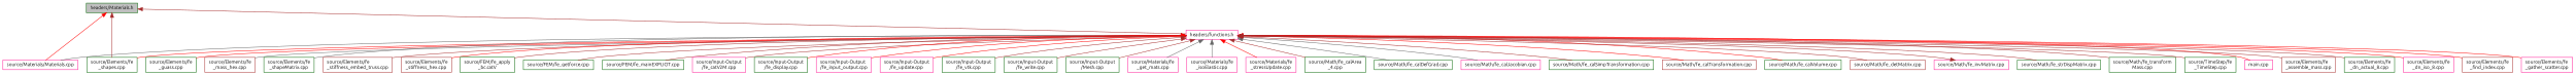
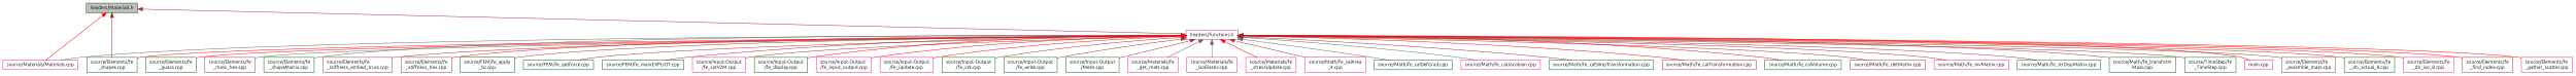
  digraph {
    fontname=Ubuntu
    node [color=darkgreen fillcolor=white fontname=Ubuntu fontsize=10 shape=record style=filled]
    edge [color=brown dir=back fontname=Ubuntu fontsize=10 labelfontname=Helvetica labelfontsize=10 style=solid]
    n1 [fillcolor=grey75 fontcolor=black height=0.2 label="headers/Materials.h" width=0.4]
    n2 [color=deeppink height=0.2 label="headers/functions.h" width=0.4]
    n3 [color=deeppink height=0.2 label="source/Materials/Materials.cpp" width=0.4]
    n4 [height=0.2 label="source/Elements/fe\l_shapes.cpp" width=0.4]
    n5 [color=deeppink height=0.2 label="main.cpp" width=0.4]
    n6 [color=brown height=0.2 label="source/Elements/fe\l_assemble_mass.cpp" width=0.4]
    n7 [height=0.2 label="source/Elements/fe\l_dn_actual_8.cpp" width=0.4]
    n8 [color=deeppink height=0.2 label="source/Elements/fe\l_dn_iso_8.cpp" width=0.4]
    n9 [color=brown height=0.2 label="source/Elements/fe\l_find_index.cpp" width=0.4]
    n10 [color=deeppink height=0.2 label="source/Elements/fe\l_gather_scatter.cpp" width=0.4]
    n11 [height=0.2 label="source/Elements/fe\l_guass.cpp" width=0.4]
    n12 [color=brown height=0.2 label="source/Elements/fe\l_mass_hex.cpp" width=0.4]
    n13 [height=0.2 label="source/Elements/fe\l_shapeMatrix.cpp" width=0.4]
    n14 [color=brown height=0.2 label="source/Elements/fe\l_stiffness_embed_truss.cpp" width=0.4]
    n15 [color=brown height=0.2 label="source/Elements/fe\l_stiffness_hex.cpp" width=0.4]
-   n16 [height=0.2 label="source/FEM/fe_apply\l_bc.catV" width=0.4]
+   n16 [height=0.2 label="source/FEM/fe_apply\l_bc.cpp" width=0.4]
    n17 [height=0.2 label="source/FEM/fe_getforce.cpp" width=0.4]
    n18 [height=0.2 label="source/FEM/fe_mainEXPLICIT.cpp" width=0.4]
    n19 [color=deeppink height=0.2 label="source/Input-Output\l/fe_catV2M.cpp" width=0.4]
    n20 [height=0.2 label="source/Input-Output\l/fe_display.cpp" width=0.4]
    n21 [color=deeppink height=0.2 label="source/Input-Output\l/fe_input_output.cpp" width=0.4]
    n22 [color=deeppink height=0.2 label="source/Input-Output\l/fe_update.cpp" width=0.4]
    n23 [height=0.2 label="source/Input-Output\l/fe_vtk.cpp" width=0.4]
    n24 [height=0.2 label="source/Input-Output\l/fe_write.cpp" width=0.4]
    n25 [height=0.2 label="source/Input-Output\l/Mesh.cpp" width=0.4]
    n26 [color=deeppink height=0.2 label="source/Materials/fe\l_get_mats.cpp" width=0.4]
    n27 [color=deeppink height=0.2 label="source/Materials/fe\l_isoElastic.cpp" width=0.4]
    n28 [color=deeppink height=0.2 label="source/Materials/fe\l_stressUpdate.cpp" width=0.4]
-   n29 [height=0.2 label="source/Math/fe_calArea\l_4.cpp" width=0.4]
+   n29 [color=deeppink height=0.2 label="source/Math/fe_calArea\l_4.cpp" width=0.4]
    n30 [height=0.2 label="source/Math/fe_calDefGrad.cpp" width=0.4]
    n31 [color=deeppink height=0.2 label="source/Math/fe_calJacobian.cpp" width=0.4]
    n32 [height=0.2 label="source/Math/fe_calSimpTransformation.cpp" width=0.4]
    n33 [color=brown height=0.2 label="source/Math/fe_calTransformation.cpp" width=0.4]
    n34 [height=0.2 label="source/Math/fe_calVolume.cpp" width=0.4]
    n35 [color=brown height=0.2 label="source/Math/fe_detMatrix.cpp" width=0.4]
    n36 [color=deeppink height=0.2 label="source/Math/fe_invMatrix.cpp" width=0.4]
    n37 [height=0.2 label="source/Math/fe_strDispMatrix.cpp" width=0.4]
    n38 [height=0.2 label="source/Math/fe_transform\lMass.cpp" width=0.4]
    n39 [height=0.2 label="source/TimeStep/fe\l_TimeStep.cpp" width=0.4]
    n1 -> n2
    n1 -> n3 [color=red]
    n1 -> n4
    n2 -> n3 [color=gray40]
    n2 -> n4 [color=red]
    n2 -> n5 [color=red]
    n2 -> n6
    n2 -> n7
    n2 -> n8 [color=red]
    n2 -> n9 [color=red]
    n2 -> n10 [color=red]
    n2 -> n11 [color=red]
    n2 -> n12 [color=gray40]
    n2 -> n13 [color=gray40]
    n2 -> n14
    n2 -> n15 [color=red]
    n2 -> n16
    n2 -> n17
    n2 -> n18
    n2 -> n19
    n2 -> n20 [color=red]
    n2 -> n21 [color=red]
    n2 -> n22 [color=red]
    n2 -> n23
    n2 -> n24
    n2 -> n25
    n2 -> n26 [color=gray40]
    n2 -> n27 [color=gray40]
    n2 -> n28 [color=red]
    n2 -> n29
    n2 -> n30 [color=gray40]
    n2 -> n31 [color=gray40]
    n2 -> n32
    n2 -> n33 [color=red]
    n2 -> n34 [color=red]
    n2 -> n35
-   n36 -> n2
+   n2 -> n36
    n2 -> n37
    n2 -> n38
    n2 -> n39
  }
